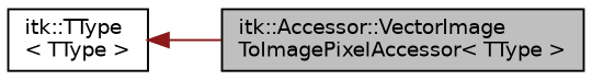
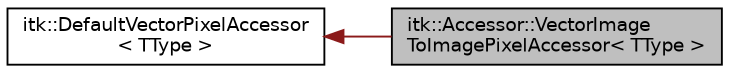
  digraph {
    rankdir=LR
    node [color=black fontname=Helvetica fontsize=10 shape=record style=filled]
    n1 [fillcolor=grey75 fontcolor=black height=0.2 label="itk::Accessor::VectorImage\lToImagePixelAccessor\< TType \>" width=0.4]
-   n2 [fillcolor=white height=0.2 label="itk::TType\l\< TType \>" width=0.4]
+   n2 [fillcolor=white height=0.2 label="itk::DefaultVectorPixelAccessor\l\< TType \>" width=0.4]
    n2 -> n1 [color=firebrick4 dir=back fontname=Helvetica fontsize=10 labelfontname=Helvetica labelfontsize=10 style=solid]
  }
